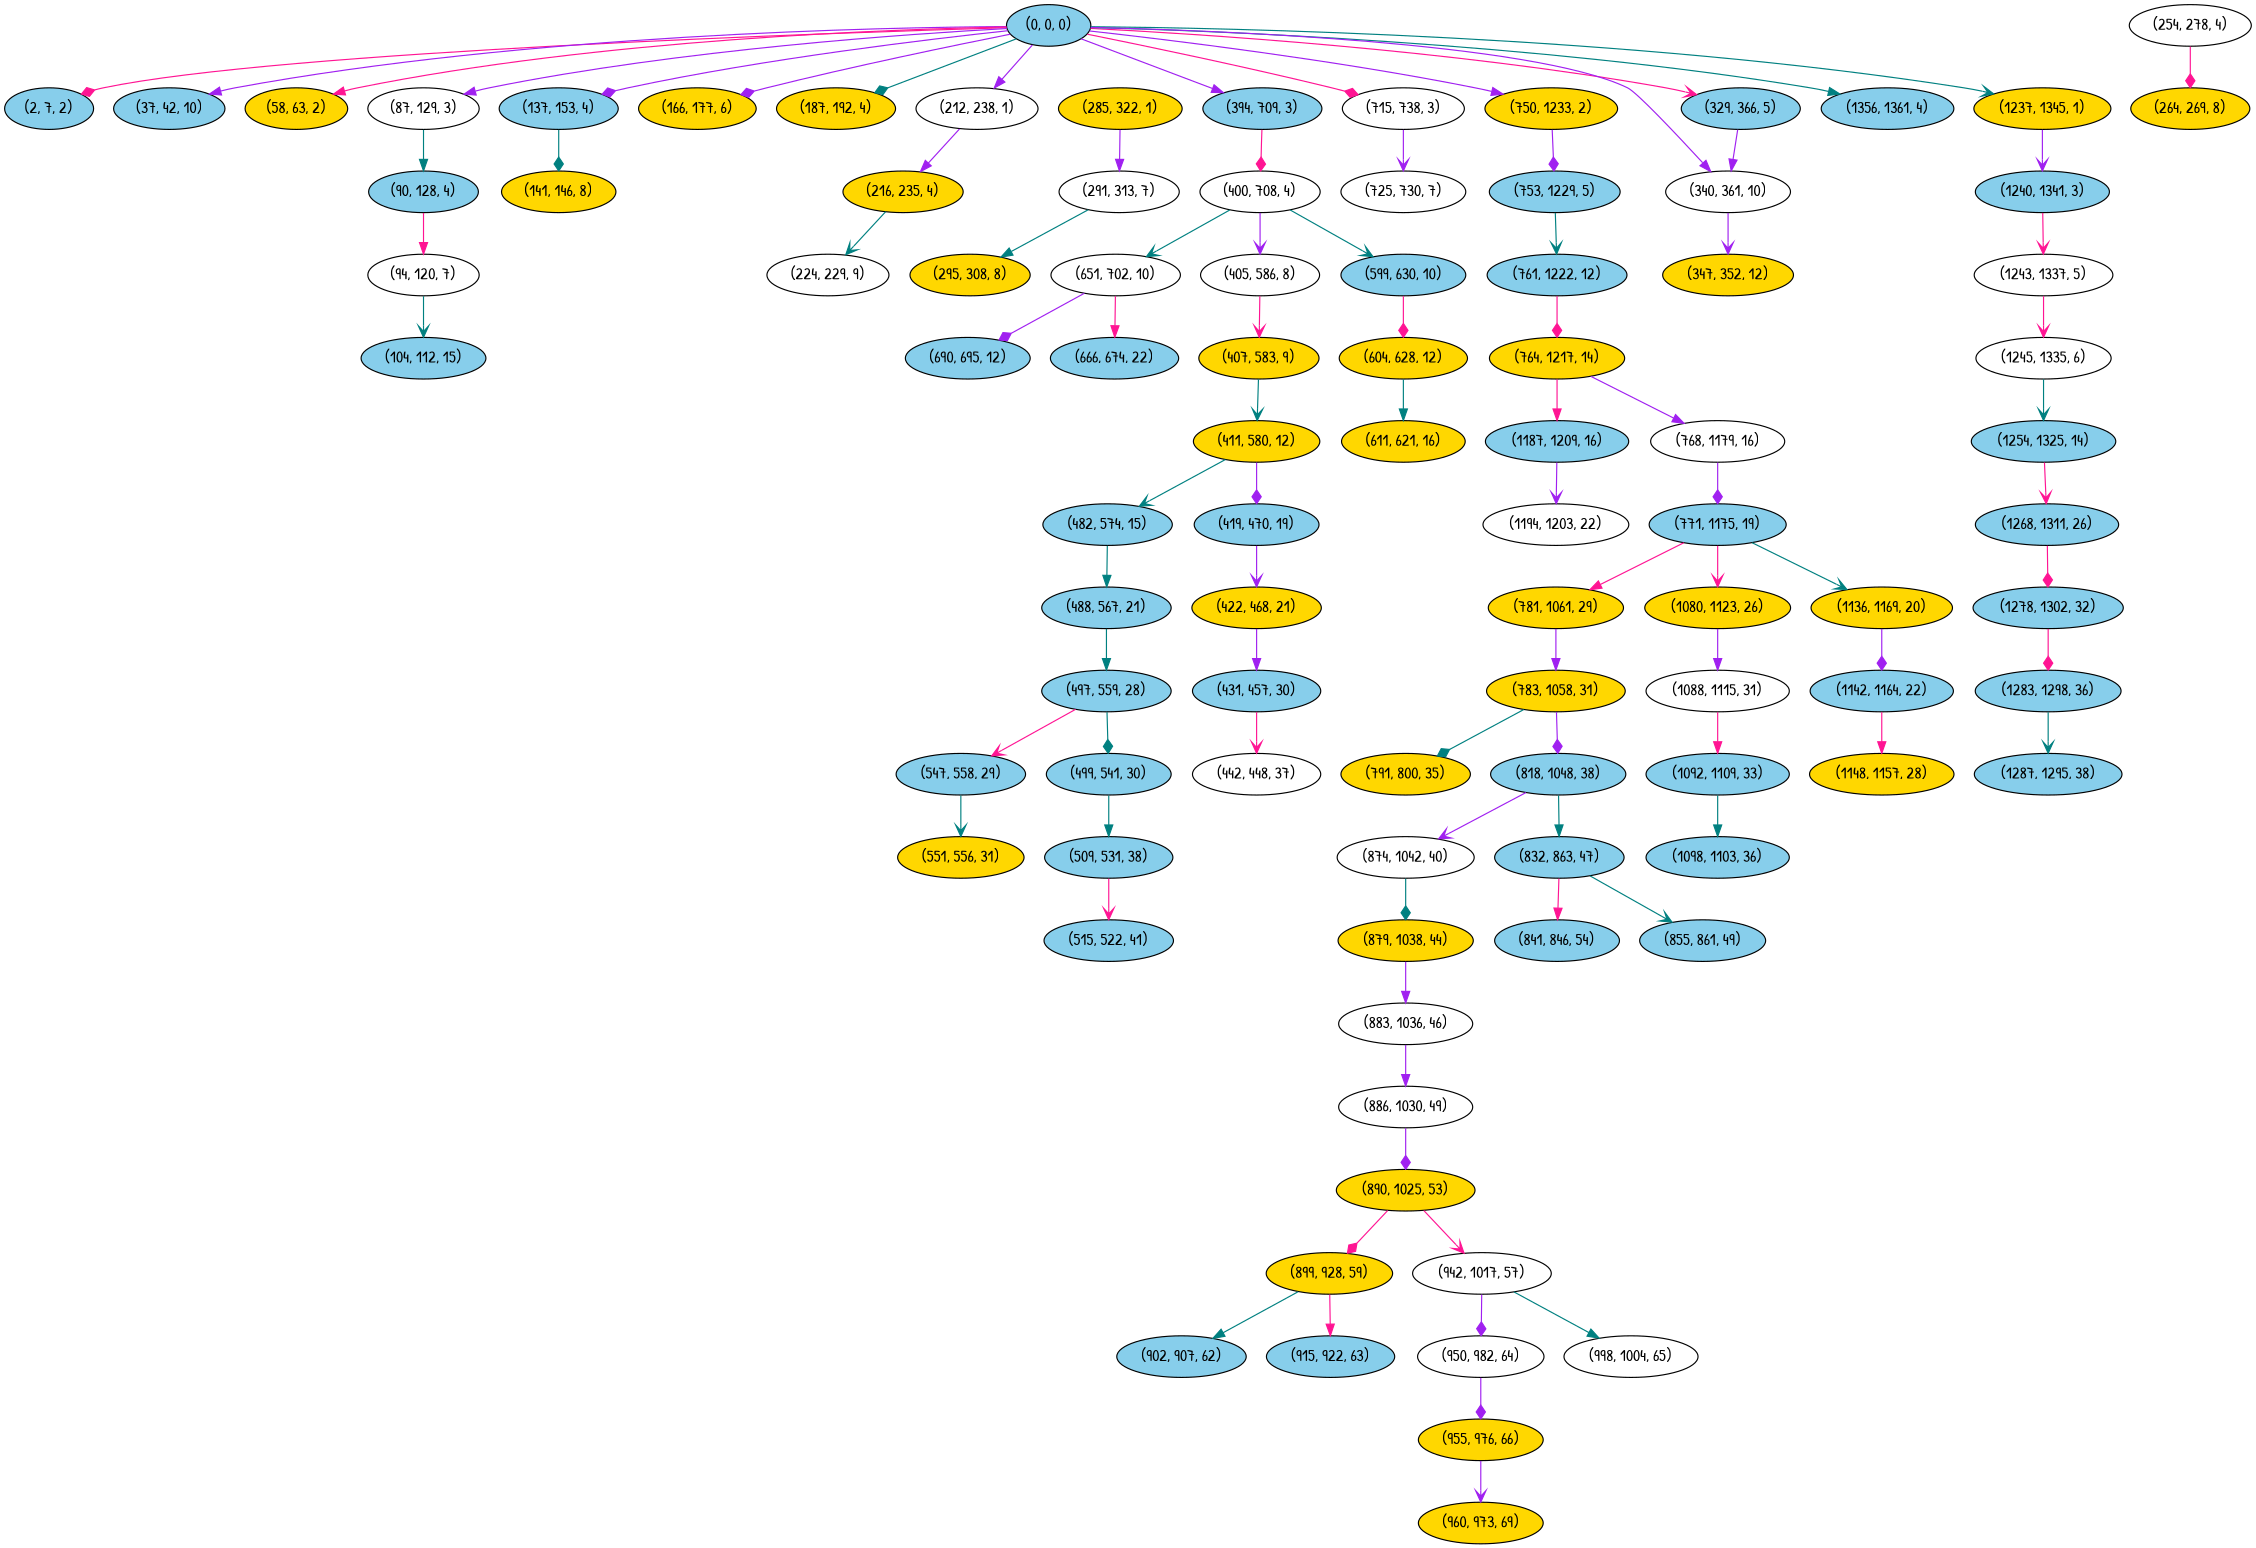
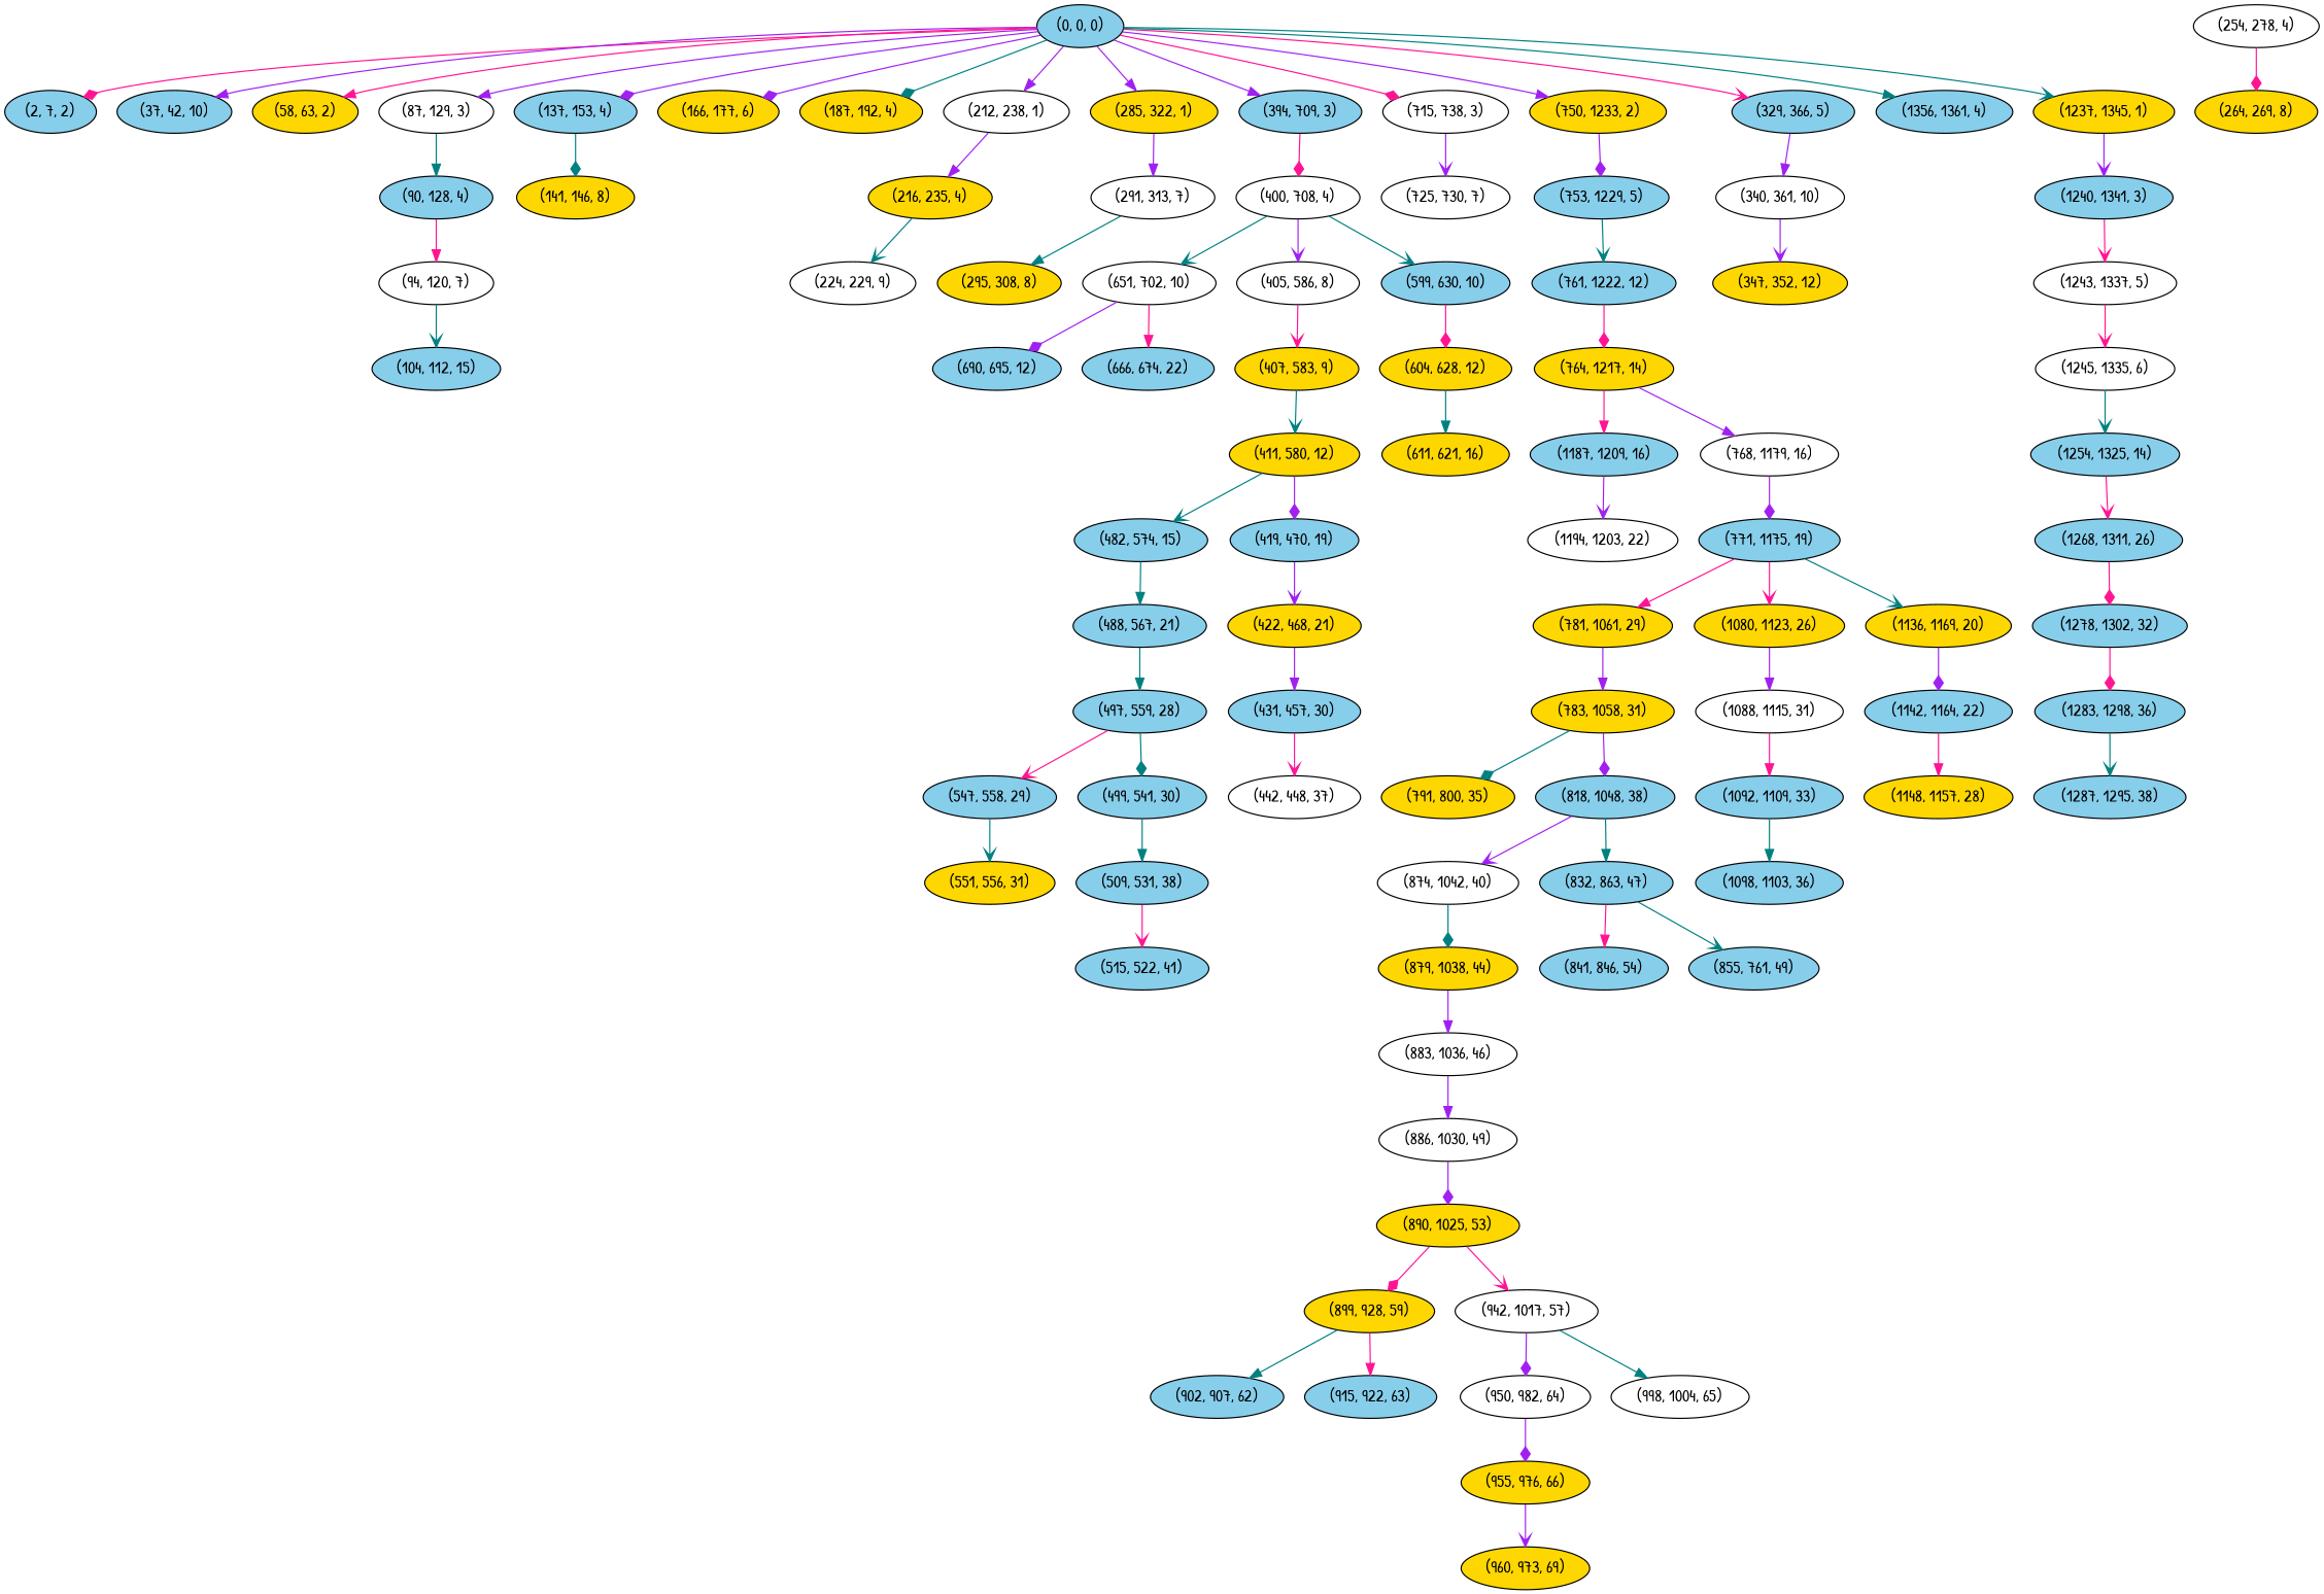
  digraph {
    fontname="Patrick Hand"
    node [fillcolor=skyblue fontname="Patrick Hand" style=filled]
    edge [arrowhead=normal color=purple fontname="Patrick Hand"]
    "(0, 0, 0)"
    "(2, 7, 2)"
    "(37, 42, 10)"
    "(58, 63, 2)" [fillcolor=gold]
    "(87, 129, 3)" [fillcolor=white]
    "(137, 153, 4)"
    "(166, 177, 6)" [fillcolor=gold]
    "(187, 192, 4)" [fillcolor=gold]
    "(212, 238, 1)" [fillcolor=white]
    "(285, 322, 1)" [fillcolor=gold]
    "(329, 366, 5)"
    "(394, 709, 3)"
    "(715, 738, 3)" [fillcolor=white]
    "(750, 1233, 2)" [fillcolor=gold]
    "(1237, 1345, 1)" [fillcolor=gold]
    "(1356, 1361, 4)"
    "(90, 128, 4)"
    "(141, 146, 8)" [fillcolor=gold]
    "(216, 235, 4)" [fillcolor=gold]
    "(254, 278, 4)" [fillcolor=white]
    "(264, 269, 8)" [fillcolor=gold]
    "(291, 313, 7)" [fillcolor=white]
    "(340, 361, 10)" [fillcolor=white]
    "(400, 708, 4)" [fillcolor=white]
    "(725, 730, 7)" [fillcolor=white]
    "(753, 1229, 5)"
    "(1240, 1341, 3)"
    "(94, 120, 7)" [fillcolor=white]
    "(104, 112, 15)"
    "(224, 229, 9)" [fillcolor=white]
    "(295, 308, 8)" [fillcolor=gold]
    "(347, 352, 12)" [fillcolor=gold]
    "(405, 586, 8)" [fillcolor=white]
    "(599, 630, 10)"
    "(651, 702, 10)" [fillcolor=white]
    "(407, 583, 9)" [fillcolor=gold]
    "(604, 628, 12)" [fillcolor=gold]
    "(666, 674, 22)"
    "(690, 695, 12)"
    "(411, 580, 12)" [fillcolor=gold]
    "(419, 470, 19)"
    "(482, 574, 15)"
    "(422, 468, 21)" [fillcolor=gold]
    "(488, 567, 21)"
    "(431, 457, 30)"
    "(442, 448, 37)" [fillcolor=white]
    "(497, 559, 28)"
    "(499, 541, 30)"
    "(547, 558, 29)"
    "(509, 531, 38)"
    "(551, 556, 31)" [fillcolor=gold]
    "(515, 522, 41)"
    "(611, 621, 16)" [fillcolor=gold]
    "(761, 1222, 12)"
    "(764, 1217, 14)" [fillcolor=gold]
    "(768, 1179, 16)" [fillcolor=white]
    "(1187, 1209, 16)"
    "(771, 1175, 19)"
    "(1194, 1203, 22)" [fillcolor=white]
    "(781, 1061, 29)" [fillcolor=gold]
    "(1080, 1123, 26)" [fillcolor=gold]
    "(1136, 1169, 20)" [fillcolor=gold]
    "(783, 1058, 31)" [fillcolor=gold]
    "(1088, 1115, 31)" [fillcolor=white]
    "(1142, 1164, 22)"
    "(791, 800, 35)" [fillcolor=gold]
    "(818, 1048, 38)"
    "(832, 863, 47)"
    "(874, 1042, 40)" [fillcolor=white]
    "(841, 846, 54)"
-   "(855, 861, 49)"
+   "(855, 861, 49)" [label="(855, 761, 49)"]
    "(879, 1038, 44)" [fillcolor=gold]
    "(883, 1036, 46)" [fillcolor=white]
    "(886, 1030, 49)" [fillcolor=white]
    "(890, 1025, 53)" [fillcolor=gold]
    "(899, 928, 59)" [fillcolor=gold]
    "(942, 1017, 57)" [fillcolor=white]
    "(902, 907, 62)"
    "(915, 922, 63)"
    "(950, 982, 64)" [fillcolor=white]
    "(998, 1004, 65)" [fillcolor=white]
    "(955, 976, 66)" [fillcolor=gold]
    "(960, 973, 69)" [fillcolor=gold]
    "(1092, 1109, 33)"
    "(1098, 1103, 36)"
    "(1148, 1157, 28)" [fillcolor=gold]
    "(1243, 1337, 5)" [fillcolor=white]
    "(1245, 1335, 6)" [fillcolor=white]
    "(1254, 1325, 14)"
    "(1268, 1311, 26)"
    "(1278, 1302, 32)"
    "(1283, 1298, 36)"
    "(1287, 1295, 38)"
    "(0, 0, 0)" -> "(2, 7, 2)" [arrowhead=diamond color=deeppink]
    "(0, 0, 0)" -> "(37, 42, 10)"
    "(0, 0, 0)" -> "(58, 63, 2)" [color=deeppink]
    "(0, 0, 0)" -> "(87, 129, 3)"
    "(0, 0, 0)" -> "(137, 153, 4)" [arrowhead=diamond]
    "(0, 0, 0)" -> "(166, 177, 6)" [arrowhead=diamond]
    "(0, 0, 0)" -> "(187, 192, 4)" [arrowhead=diamond color=teal]
    "(0, 0, 0)" -> "(212, 238, 1)"
-   "(0, 0, 0)" -> "(340, 361, 10)"
+   "(0, 0, 0)" -> "(285, 322, 1)"
    "(0, 0, 0)" -> "(329, 366, 5)" [arrowhead=vee color=deeppink]
    "(0, 0, 0)" -> "(394, 709, 3)"
    "(0, 0, 0)" -> "(715, 738, 3)" [arrowhead=diamond color=deeppink]
    "(0, 0, 0)" -> "(750, 1233, 2)"
    "(0, 0, 0)" -> "(1237, 1345, 1)" [arrowhead=vee color=teal]
    "(0, 0, 0)" -> "(1356, 1361, 4)" [color=teal]
    "(87, 129, 3)" -> "(90, 128, 4)" [color=teal]
    "(137, 153, 4)" -> "(141, 146, 8)" [arrowhead=diamond color=teal]
    "(212, 238, 1)" -> "(216, 235, 4)"
    "(285, 322, 1)" -> "(291, 313, 7)"
    "(329, 366, 5)" -> "(340, 361, 10)"
    "(394, 709, 3)" -> "(400, 708, 4)" [arrowhead=diamond color=deeppink]
    "(715, 738, 3)" -> "(725, 730, 7)" [arrowhead=vee]
    "(750, 1233, 2)" -> "(753, 1229, 5)" [arrowhead=diamond]
    "(1237, 1345, 1)" -> "(1240, 1341, 3)" [arrowhead=vee]
    "(90, 128, 4)" -> "(94, 120, 7)" [color=deeppink]
    "(216, 235, 4)" -> "(224, 229, 9)" [arrowhead=vee color=teal]
    "(254, 278, 4)" -> "(264, 269, 8)" [arrowhead=diamond color=deeppink]
    "(291, 313, 7)" -> "(295, 308, 8)" [color=teal]
    "(340, 361, 10)" -> "(347, 352, 12)" [arrowhead=vee]
    "(400, 708, 4)" -> "(405, 586, 8)" [arrowhead=vee]
    "(400, 708, 4)" -> "(599, 630, 10)" [arrowhead=vee color=teal]
    "(400, 708, 4)" -> "(651, 702, 10)" [arrowhead=vee color=teal]
    "(753, 1229, 5)" -> "(761, 1222, 12)" [arrowhead=vee color=teal]
    "(1240, 1341, 3)" -> "(1243, 1337, 5)" [arrowhead=vee color=deeppink]
    "(94, 120, 7)" -> "(104, 112, 15)" [arrowhead=vee color=teal]
    "(405, 586, 8)" -> "(407, 583, 9)" [arrowhead=vee color=deeppink]
    "(599, 630, 10)" -> "(604, 628, 12)" [arrowhead=diamond color=deeppink]
    "(651, 702, 10)" -> "(666, 674, 22)" [color=deeppink]
    "(651, 702, 10)" -> "(690, 695, 12)" [arrowhead=diamond]
    "(407, 583, 9)" -> "(411, 580, 12)" [arrowhead=vee color=teal]
    "(604, 628, 12)" -> "(611, 621, 16)" [color=teal]
    "(411, 580, 12)" -> "(419, 470, 19)" [arrowhead=diamond]
    "(411, 580, 12)" -> "(482, 574, 15)" [arrowhead=vee color=teal]
    "(419, 470, 19)" -> "(422, 468, 21)" [arrowhead=vee]
    "(482, 574, 15)" -> "(488, 567, 21)" [color=teal]
    "(422, 468, 21)" -> "(431, 457, 30)"
    "(488, 567, 21)" -> "(497, 559, 28)" [color=teal]
    "(431, 457, 30)" -> "(442, 448, 37)" [arrowhead=vee color=deeppink]
    "(497, 559, 28)" -> "(499, 541, 30)" [arrowhead=diamond color=teal]
    "(497, 559, 28)" -> "(547, 558, 29)" [arrowhead=vee color=deeppink]
    "(499, 541, 30)" -> "(509, 531, 38)" [color=teal]
    "(547, 558, 29)" -> "(551, 556, 31)" [arrowhead=vee color=teal]
    "(509, 531, 38)" -> "(515, 522, 41)" [arrowhead=vee color=deeppink]
    "(761, 1222, 12)" -> "(764, 1217, 14)" [arrowhead=diamond color=deeppink]
    "(764, 1217, 14)" -> "(768, 1179, 16)"
    "(764, 1217, 14)" -> "(1187, 1209, 16)" [color=deeppink]
    "(768, 1179, 16)" -> "(771, 1175, 19)" [arrowhead=diamond]
    "(1187, 1209, 16)" -> "(1194, 1203, 22)" [arrowhead=vee]
    "(771, 1175, 19)" -> "(781, 1061, 29)" [color=deeppink]
    "(771, 1175, 19)" -> "(1080, 1123, 26)" [arrowhead=vee color=deeppink]
    "(771, 1175, 19)" -> "(1136, 1169, 20)" [arrowhead=vee color=teal]
    "(781, 1061, 29)" -> "(783, 1058, 31)"
    "(1080, 1123, 26)" -> "(1088, 1115, 31)"
    "(1136, 1169, 20)" -> "(1142, 1164, 22)" [arrowhead=diamond]
    "(783, 1058, 31)" -> "(791, 800, 35)" [arrowhead=diamond color=teal]
    "(783, 1058, 31)" -> "(818, 1048, 38)" [arrowhead=diamond]
    "(1088, 1115, 31)" -> "(1092, 1109, 33)" [color=deeppink]
    "(1142, 1164, 22)" -> "(1148, 1157, 28)" [color=deeppink]
    "(818, 1048, 38)" -> "(832, 863, 47)" [color=teal]
    "(818, 1048, 38)" -> "(874, 1042, 40)" [arrowhead=vee]
    "(832, 863, 47)" -> "(841, 846, 54)" [color=deeppink]
    "(832, 863, 47)" -> "(855, 861, 49)" [arrowhead=vee color=teal]
    "(874, 1042, 40)" -> "(879, 1038, 44)" [arrowhead=diamond color=teal]
    "(879, 1038, 44)" -> "(883, 1036, 46)"
    "(883, 1036, 46)" -> "(886, 1030, 49)"
    "(886, 1030, 49)" -> "(890, 1025, 53)" [arrowhead=diamond]
    "(890, 1025, 53)" -> "(899, 928, 59)" [arrowhead=diamond color=deeppink]
    "(890, 1025, 53)" -> "(942, 1017, 57)" [arrowhead=vee color=deeppink]
    "(899, 928, 59)" -> "(902, 907, 62)" [color=teal]
    "(899, 928, 59)" -> "(915, 922, 63)" [color=deeppink]
    "(942, 1017, 57)" -> "(950, 982, 64)" [arrowhead=diamond]
    "(942, 1017, 57)" -> "(998, 1004, 65)" [color=teal]
    "(950, 982, 64)" -> "(955, 976, 66)" [arrowhead=diamond]
    "(955, 976, 66)" -> "(960, 973, 69)" [arrowhead=vee]
    "(1092, 1109, 33)" -> "(1098, 1103, 36)" [color=teal]
    "(1243, 1337, 5)" -> "(1245, 1335, 6)" [arrowhead=vee color=deeppink]
    "(1245, 1335, 6)" -> "(1254, 1325, 14)" [arrowhead=vee color=teal]
    "(1254, 1325, 14)" -> "(1268, 1311, 26)" [arrowhead=vee color=deeppink]
    "(1268, 1311, 26)" -> "(1278, 1302, 32)" [arrowhead=diamond color=deeppink]
    "(1278, 1302, 32)" -> "(1283, 1298, 36)" [arrowhead=diamond color=deeppink]
    "(1283, 1298, 36)" -> "(1287, 1295, 38)" [arrowhead=vee color=teal]
  }
